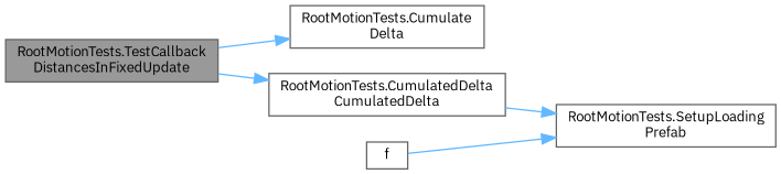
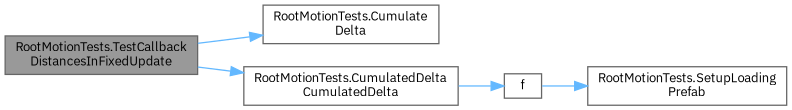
  digraph {
    fontname="IBM Plex Sans"
    rankdir=LR
    node [color=grey40 fillcolor=white fontname="IBM Plex Sans" fontsize=10 shape=box style=filled]
    edge [color=steelblue1 fontname="IBM Plex Sans" fontsize=10 labelfontname=Helvetica labelfontsize=10 style=solid]
    n1 [color=gray40 fillcolor=grey60 fontcolor=black height=0.2 label="RootMotionTests.TestCallback\lDistancesInFixedUpdate" width=0.4]
    n2 [height=0.2 label="RootMotionTests.Cumulate\lDelta" width=0.4]
    n3 [height=0.2 label="RootMotionTests.CumulatedDelta\lCumulatedDelta" width=0.4]
    n4 [height=0.2 label=f width=0.4]
    n5 [height=0.2 label="RootMotionTests.SetupLoading\lPrefab" width=0.4]
    n1 -> n2
    n1 -> n3
-   n3 -> n5
+   n3 -> n4
    n4 -> n5
  }
